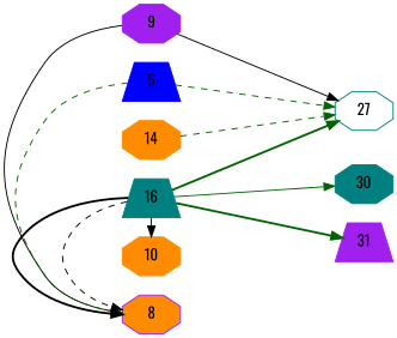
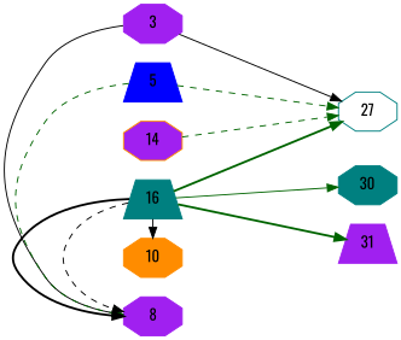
  digraph {
    fontname=Oswald
    rankdir=LR
    ranksep=2.0
    node [color=purple fontname=Oswald shape=octagon style=filled]
    edge [color=darkgreen fontname=Oswald style=solid]
-   3 [label=9]
+   3
    5 [color=blue shape=trapezium]
-   8 [fillcolor=darkorange]
+   8
    10 [color=darkorange]
-   14 [color=darkorange]
+   14 [color=darkorange fillcolor=purple]
    16 [color=teal shape=trapezium]
    27 [color=teal style=""]
    30 [color=teal]
    31 [shape=trapezium]
    subgraph sub_1 {
      rank=same
      3
      5
      8
      10
      14
      16
    }
    subgraph sub_2 {
      rank=same
      27
    }
    subgraph sub_3 {
      rank=same
      30
      31
    }
    3 -> 8 [color=black]
    3 -> 27 [color=black]
    5 -> 8 [style=dashed]
    5 -> 27 [style=dashed]
    14 -> 27 [style=dashed]
    16 -> 8 [color=black style=dashed]
    16 -> 8 [color=black style=bold]
    16 -> 10 [color=black]
    16 -> 27 [style=bold]
    16 -> 30
    16 -> 31 [style=bold]
  }
